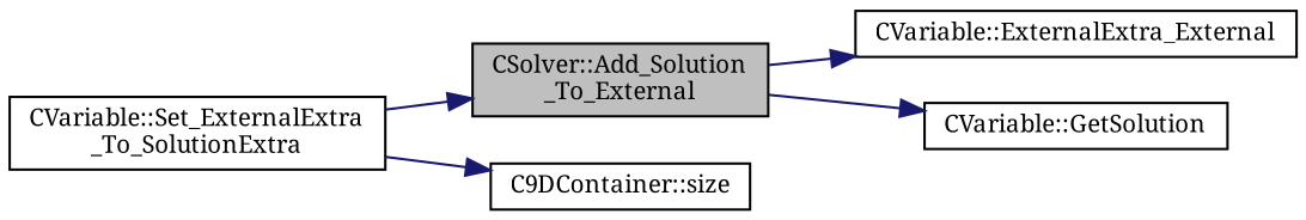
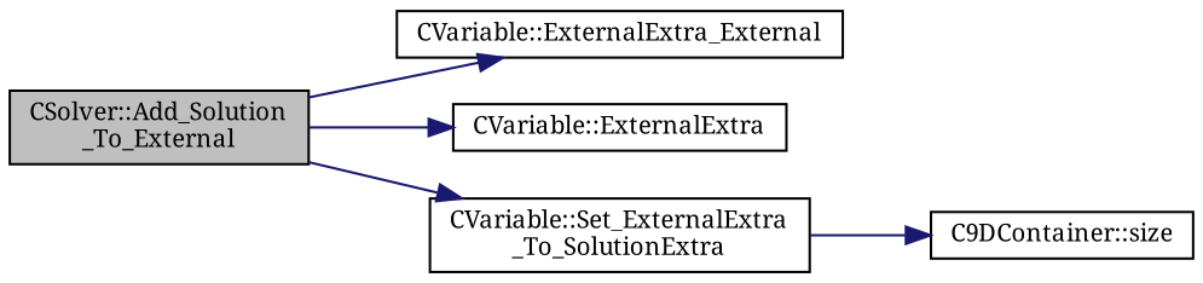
  digraph {
    fontname="Noto Serif"
    rankdir=LR
    node [color=black fillcolor=white fontname="Noto Serif" fontsize=10 shape=record style=filled]
    edge [color=midnightblue fontname="Noto Serif" fontsize=10 labelfontname=Helvetica labelfontsize=10 style=solid]
    n1 [fillcolor=grey75 fontcolor=black height=0.2 label="CSolver::Add_Solution\l_To_External" width=0.4]
    n2 [height=0.2 label="CVariable::ExternalExtra_External" width=0.4]
-   n3 [height=0.2 label="CVariable::GetSolution" width=0.4]
+   n3 [height=0.2 label="CVariable::ExternalExtra" width=0.4]
    n4 [height=0.2 label="CVariable::Set_ExternalExtra\l_To_SolutionExtra" width=0.4]
    n5 [height=0.2 label="C9DContainer::size" width=0.4]
    n1 -> n2
    n1 -> n3
-   n4 -> n1
+   n1 -> n4
    n4 -> n5
  }
